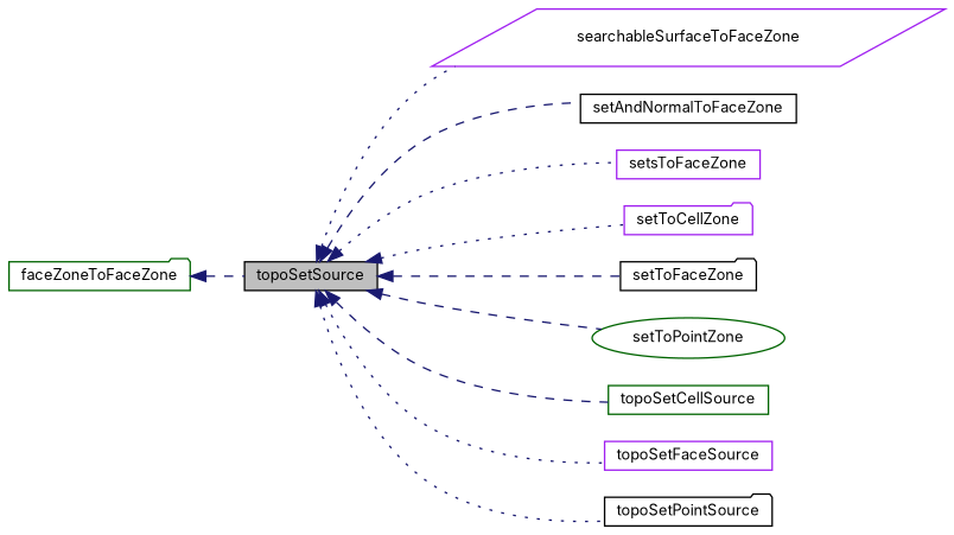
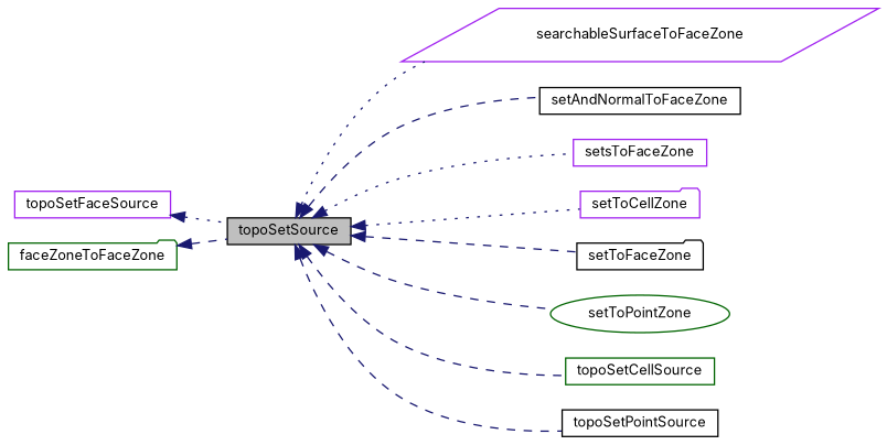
  digraph {
    fontname=Inter
    rankdir=LR
    node [color=black fontname=Inter fontsize=10 shape=box]
    edge [color=midnightblue dir=back fontname=Inter fontsize=10 labelfontname=Helvetica labelfontsize=10 style=dotted]
    n1 [fillcolor=grey75 fontcolor=black height=0.2 label=topoSetSource style=filled width=0.4]
    n2 [color=purple height=0.2 label=searchableSurfaceToFaceZone shape=parallelogram width=0.4]
    n3 [height=0.2 label=setAndNormalToFaceZone width=0.4]
    n4 [color=purple height=0.2 label=setsToFaceZone width=0.4]
    n5 [color=purple height=0.2 label=setToCellZone shape=folder width=0.4]
    n6 [height=0.2 label=setToFaceZone shape=folder width=0.4]
    n7 [color=darkgreen height=0.2 label=setToPointZone shape=ellipse width=0.4]
    n8 [color=darkgreen height=0.2 label=topoSetCellSource width=0.4]
    n9 [color=purple height=0.2 label=topoSetFaceSource width=0.4]
-   n10 [height=0.2 label=topoSetPointSource shape=folder width=0.4]
+   n10 [height=0.2 label=topoSetPointSource width=0.4]
    n11 [color=darkgreen height=0.2 label=faceZoneToFaceZone shape=folder width=0.4]
    n1 -> n2
    n1 -> n3 [style=dashed]
    n1 -> n4
    n1 -> n5
    n1 -> n6 [style=dashed]
    n1 -> n7 [style=dashed]
    n1 -> n8 [style=dashed]
-   n1 -> n9
-   n1 -> n10
+   n9 -> n1
+   n1 -> n10 [style=dashed]
    n11 -> n1 [style=dashed]
  }
